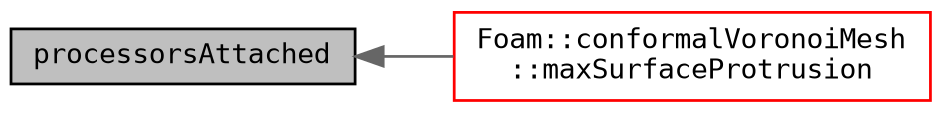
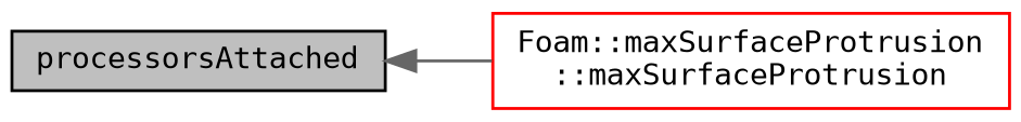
  digraph {
    rankdir=LR
    fontname="DejaVu Sans Mono"
    node [fontname="DejaVu Sans Mono" fontsize=10 shape=record]
    n1 [color=black fillcolor=grey75 fontcolor=black height=0.2 label=processorsAttached style=filled width=0.4]
-   n2 [color=red height=0.2 label="Foam::conformalVoronoiMesh\l::maxSurfaceProtrusion" width=0.4]
+   n2 [color=red height=0.2 label="Foam::maxSurfaceProtrusion\l::maxSurfaceProtrusion" width=0.4]
    n1 -> n2 [color=gray40 dir=back fontname="DejaVu Sans Mono" fontsize=10 labelfontname=FreeSans labelfontsize=10 style=solid]
  }
